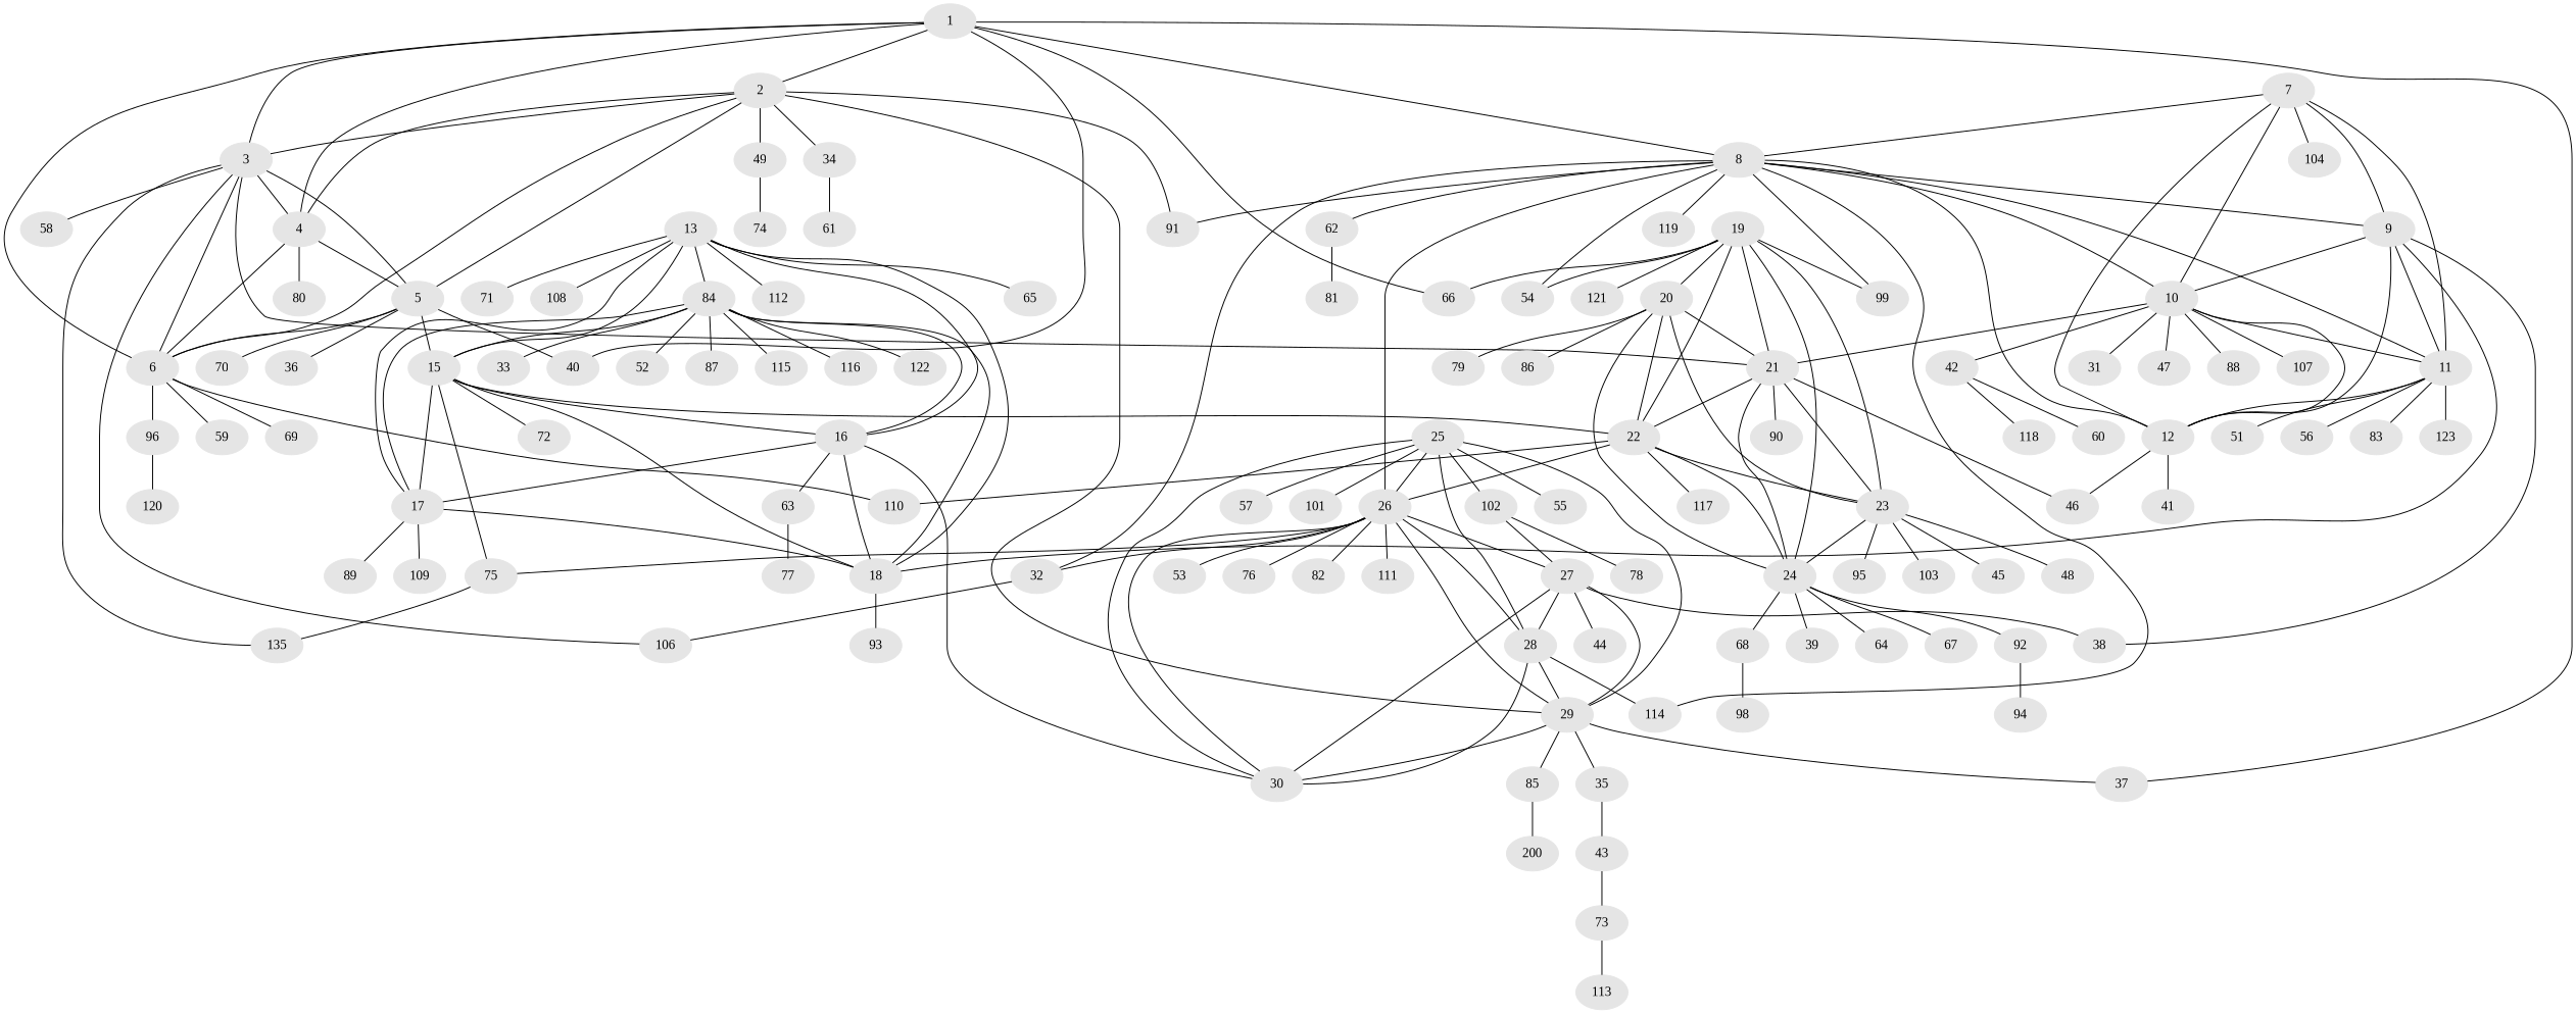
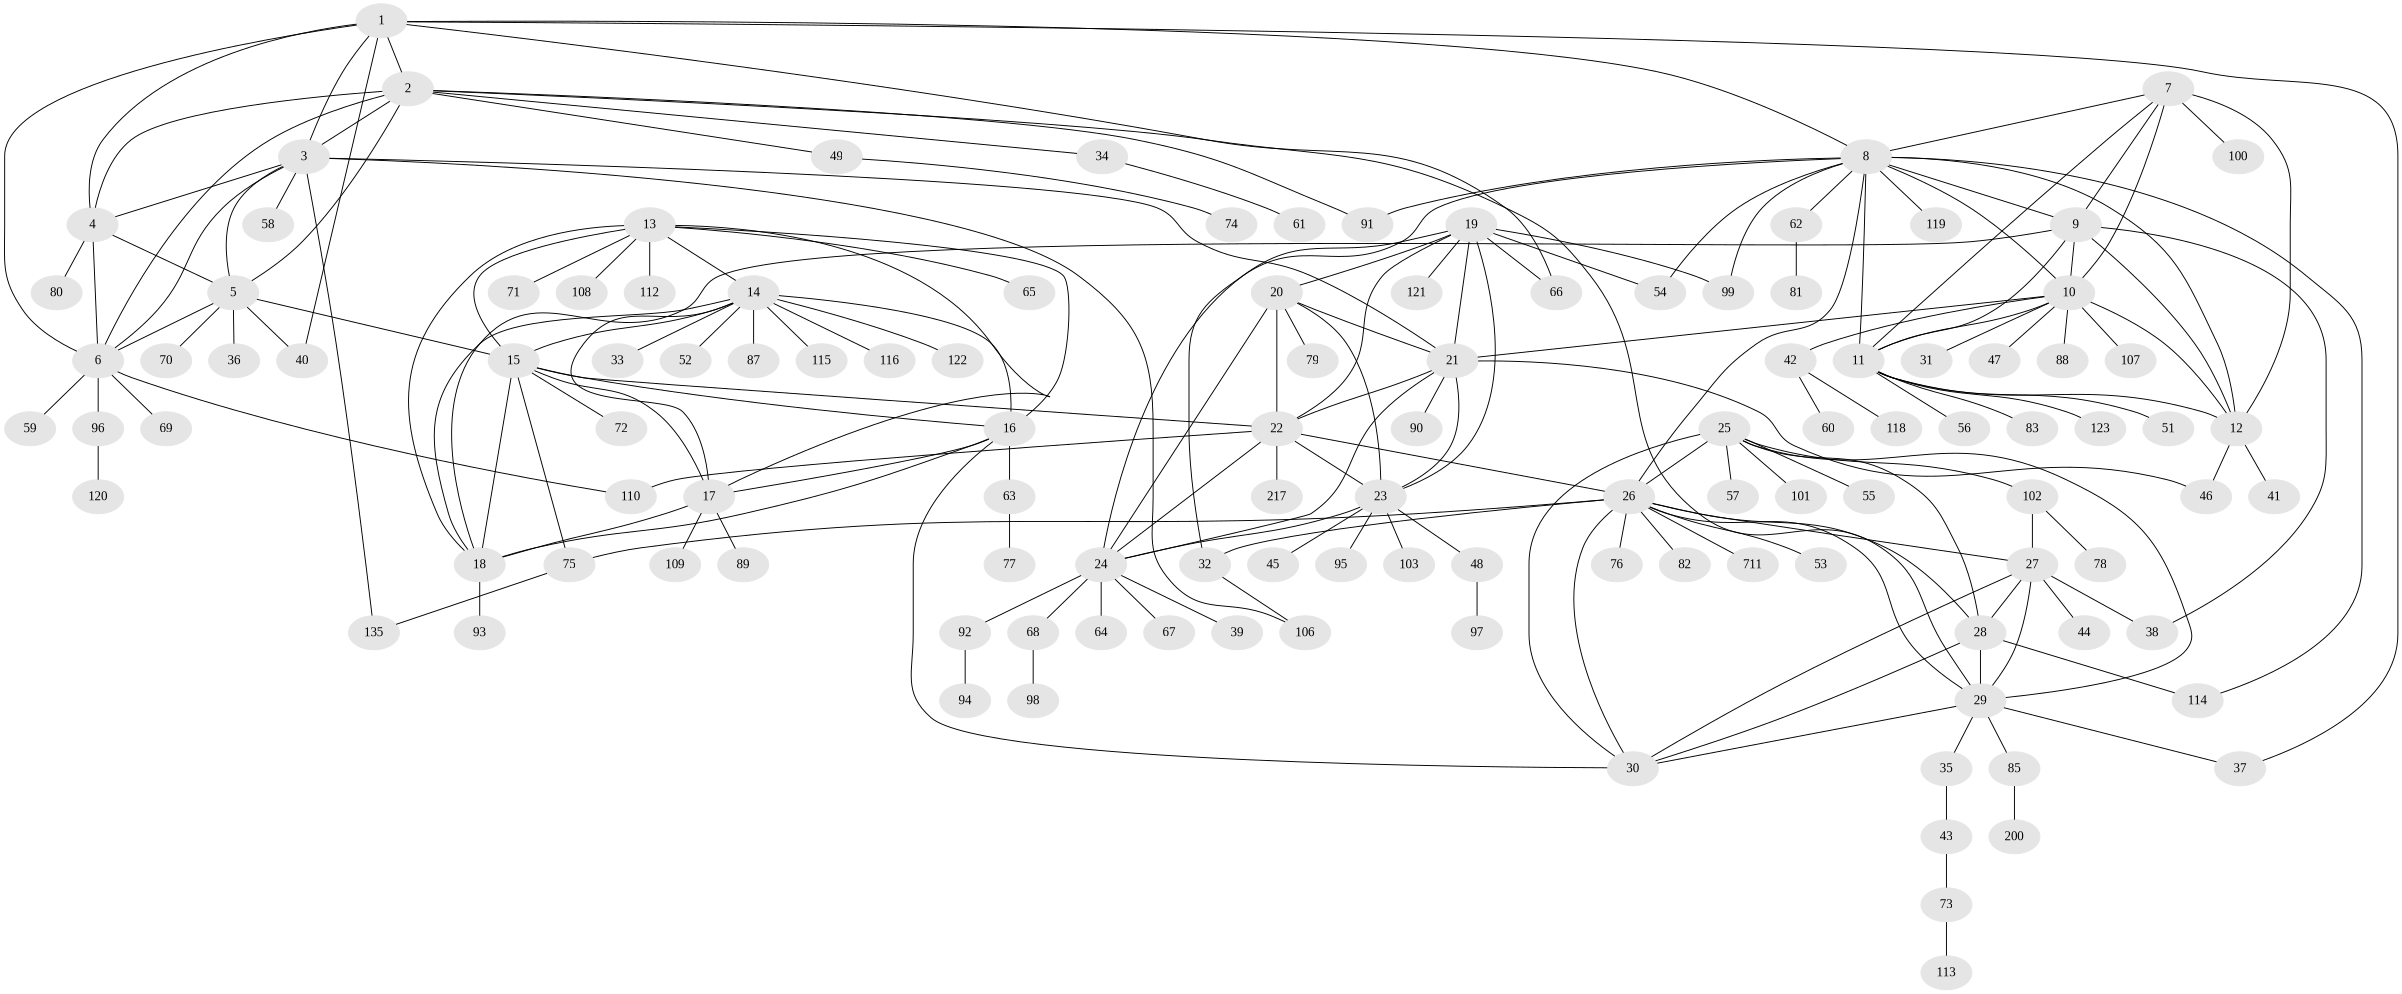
  graph {
    fontname="Liberation Serif"
    node [color=gray90 fontname="Liberation Serif" style=filled]
    edge [fontname="Liberation Serif"]
    1
    2
    3
    4
    6
    8
    37
    66
    40
    5
    29
    34
    49
    91
    21
    58
    n17 [label=135]
    106
    80
    15
    36
    70
    59
    69
    96
    110
    9
    10
    11
    12
    26
    32
    54
    62
    99
    114
    119
    30
    35
    85
    61
    74
    46
    22
    23
    24
    90
    18
    16
    17
    72
    75
    120
    7
-   104
+   104 [label=100]
    38
    31
    42
    47
    88
    107
    51
    56
    83
    123
    41
    27
    28
    53
    76
    82
-   111
+   111 [label=711]
    81
    93
    60
    118
    13
-   14 [label=84]
+   14
    65
    71
    108
    112
    33
    52
    87
    115
    116
    122
    63
    89
    109
-   117
+   117 [label=217]
    77
    19
    20
    121
    79
-   86
    45
    48
    95
    103
    39
    64
    67
    68
    92
+   97
    98
    94
    25
    55
    57
    101
    102
    44
    78
    43
    n119 [label=200]
    73
    113
    1 -- 2
    1 -- 3
    1 -- 4
    1 -- 6
    1 -- 8
    1 -- 37
    1 -- 66
    1 -- 40
    2 -- 3
    2 -- 4
    2 -- 6
    2 -- 5
    2 -- 29
    2 -- 34
    2 -- 49
    2 -- 91
    3 -- 4
    3 -- 6
    3 -- 5
    3 -- 21
    3 -- 58
    3 -- n17
    3 -- 106
    4 -- 6
    4 -- 5
    4 -- 80
    6 -- 59
    6 -- 69
    6 -- 96
    6 -- 110
    8 -- 91
    8 -- 9
    8 -- 10
    8 -- 11
    8 -- 12
    8 -- 26
    8 -- 32
    8 -- 54
    8 -- 62
    8 -- 99
    8 -- 114
    8 -- 119
    5 -- 6
    5 -- 40
    5 -- 15
    5 -- 36
    5 -- 70
    29 -- 37
    29 -- 30
    29 -- 35
    29 -- 85
    34 -- 61
    49 -- 74
    21 -- 46
    21 -- 22
    21 -- 23
    21 -- 24
    21 -- 90
    15 -- 22
    15 -- 18
    15 -- 16
    15 -- 17
    15 -- 72
    15 -- 75
    96 -- 120
    9 -- 10
    9 -- 11
    9 -- 12
    9 -- 18
    9 -- 38
    10 -- 21
    10 -- 11
    10 -- 12
    10 -- 31
    10 -- 42
    10 -- 47
    10 -- 88
    10 -- 107
    11 -- 12
    11 -- 51
    11 -- 56
    11 -- 83
    11 -- 123
    12 -- 46
    12 -- 41
    26 -- 29
    26 -- 32
    26 -- 30
    26 -- 75
    26 -- 27
    26 -- 28
    26 -- 53
    26 -- 76
    26 -- 82
    26 -- 111
    32 -- 106
    62 -- 81
    35 -- 43
    85 -- n119
    22 -- 110
    22 -- 26
    22 -- 23
    22 -- 24
    22 -- 117
    23 -- 24
    23 -- 45
    23 -- 48
    23 -- 95
    23 -- 103
    24 -- 39
    24 -- 64
    24 -- 67
    24 -- 68
    24 -- 92
    18 -- 93
    16 -- 30
    16 -- 18
    16 -- 17
    16 -- 63
    17 -- 18
    17 -- 89
    17 -- 109
    75 -- n17
    7 -- 8
    7 -- 9
    7 -- 10
    7 -- 11
    7 -- 12
    7 -- 104
    42 -- 60
    42 -- 118
    27 -- 29
    27 -- 30
    27 -- 38
    27 -- 28
    27 -- 44
    28 -- 29
    28 -- 114
    28 -- 30
    13 -- 15
    13 -- 18
    13 -- 16
    13 -- 17
    13 -- 14
    13 -- 65
    13 -- 71
    13 -- 108
    13 -- 112
    14 -- 15
    14 -- 18
    14 -- 16
    14 -- 17
    14 -- 33
    14 -- 52
    14 -- 87
    14 -- 115
    14 -- 116
    14 -- 122
    63 -- 77
    19 -- 66
    19 -- 21
    19 -- 54
    19 -- 99
    19 -- 22
    19 -- 23
    19 -- 24
    19 -- 20
    19 -- 121
    20 -- 21
    20 -- 22
    20 -- 23
    20 -- 24
    20 -- 79
-   20 -- 86
+   48 -- 97
    68 -- 98
    92 -- 94
    25 -- 29
    25 -- 26
    25 -- 30
    25 -- 28
    25 -- 55
    25 -- 57
    25 -- 101
    25 -- 102
    102 -- 27
    102 -- 78
    43 -- 73
    73 -- 113
  }
